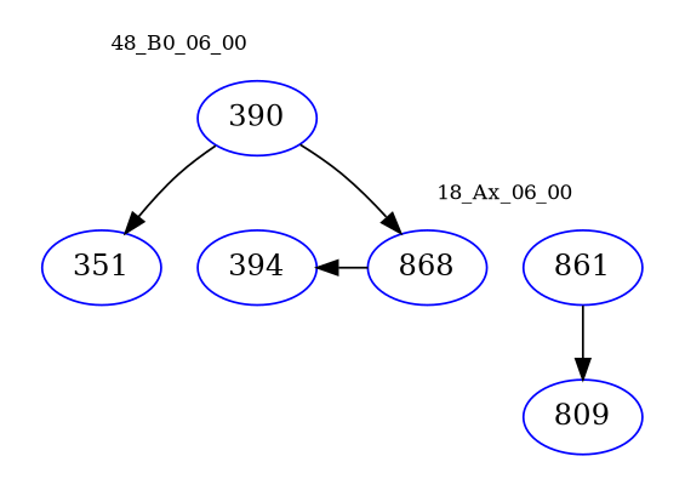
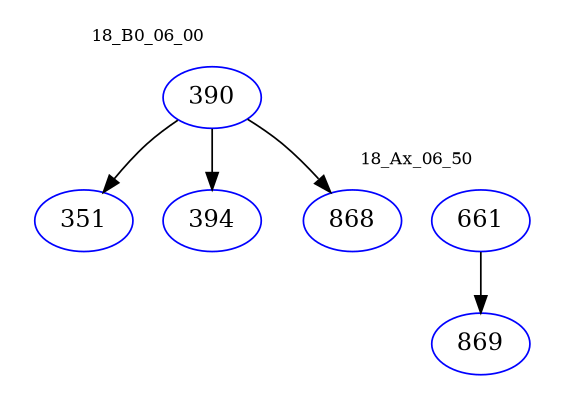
  digraph {
    node [color=blue]
    edge [color=black]
-   n1 [label=861]
-   n2 [label=809]
+   n1 [label=661]
+   n2 [label=869]
    n3 [label=868]
    n4 [label=390]
    n5 [label=351]
    n6 [label=394]
    subgraph cluster_1 {
      color=white
      fontsize=10
-     label="18_Ax_06_00"
+     label="18_Ax_06_50"
      n1
      n2
      n3
    }
    subgraph cluster_2 {
      color=white
      fontsize=10
-     label="48_B0_06_00"
+     label="18_B0_06_00"
      n4
      n5
      n6
    }
    n1 -> n2
    n4 -> n3
    n4 -> n5
-   n3 -> n6
+   n4 -> n6
  }
